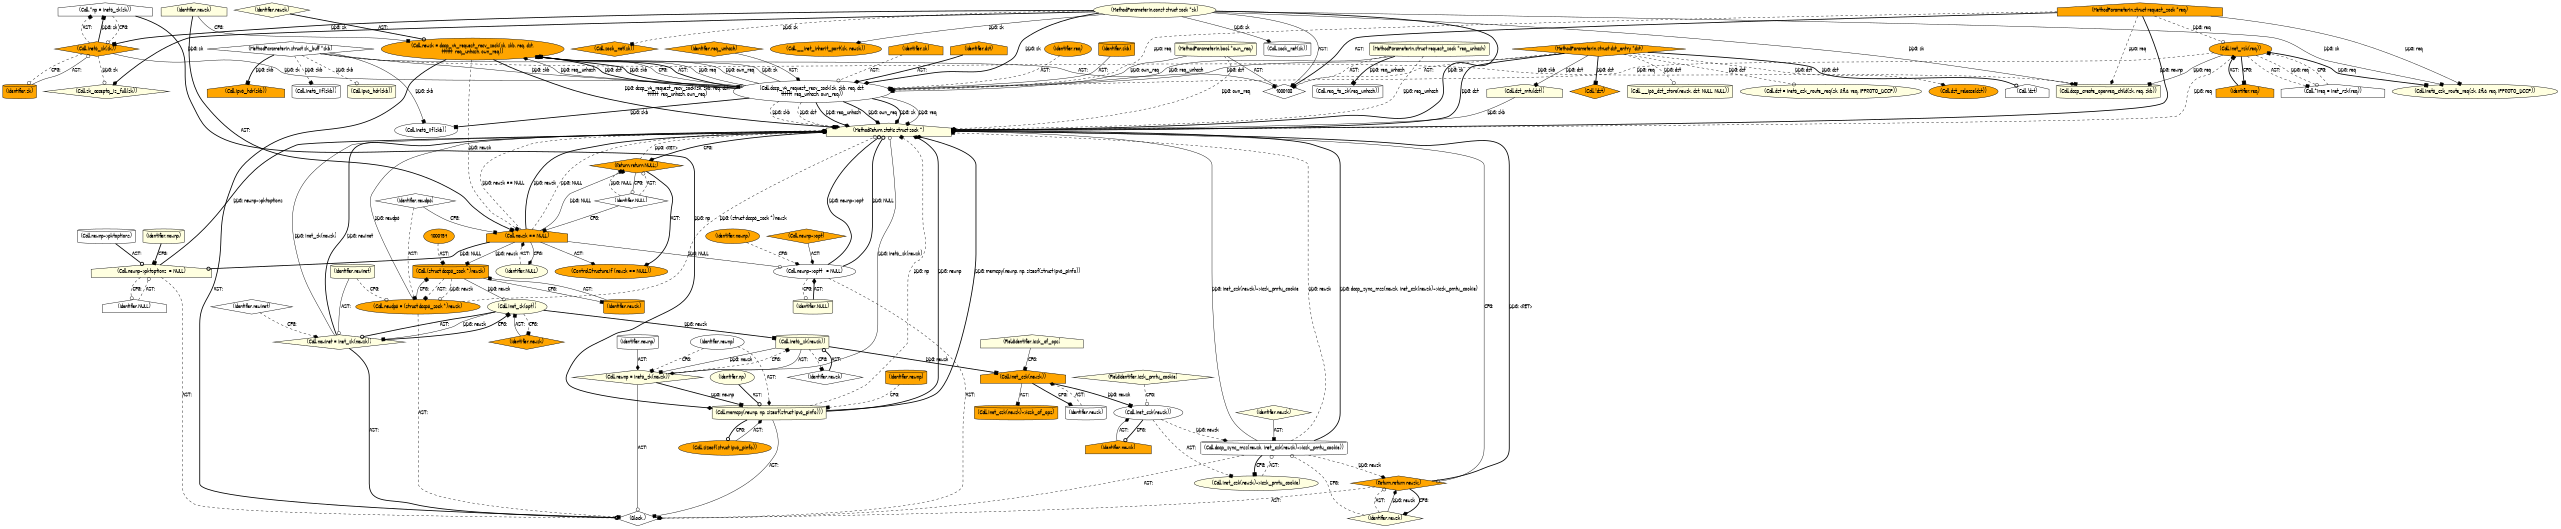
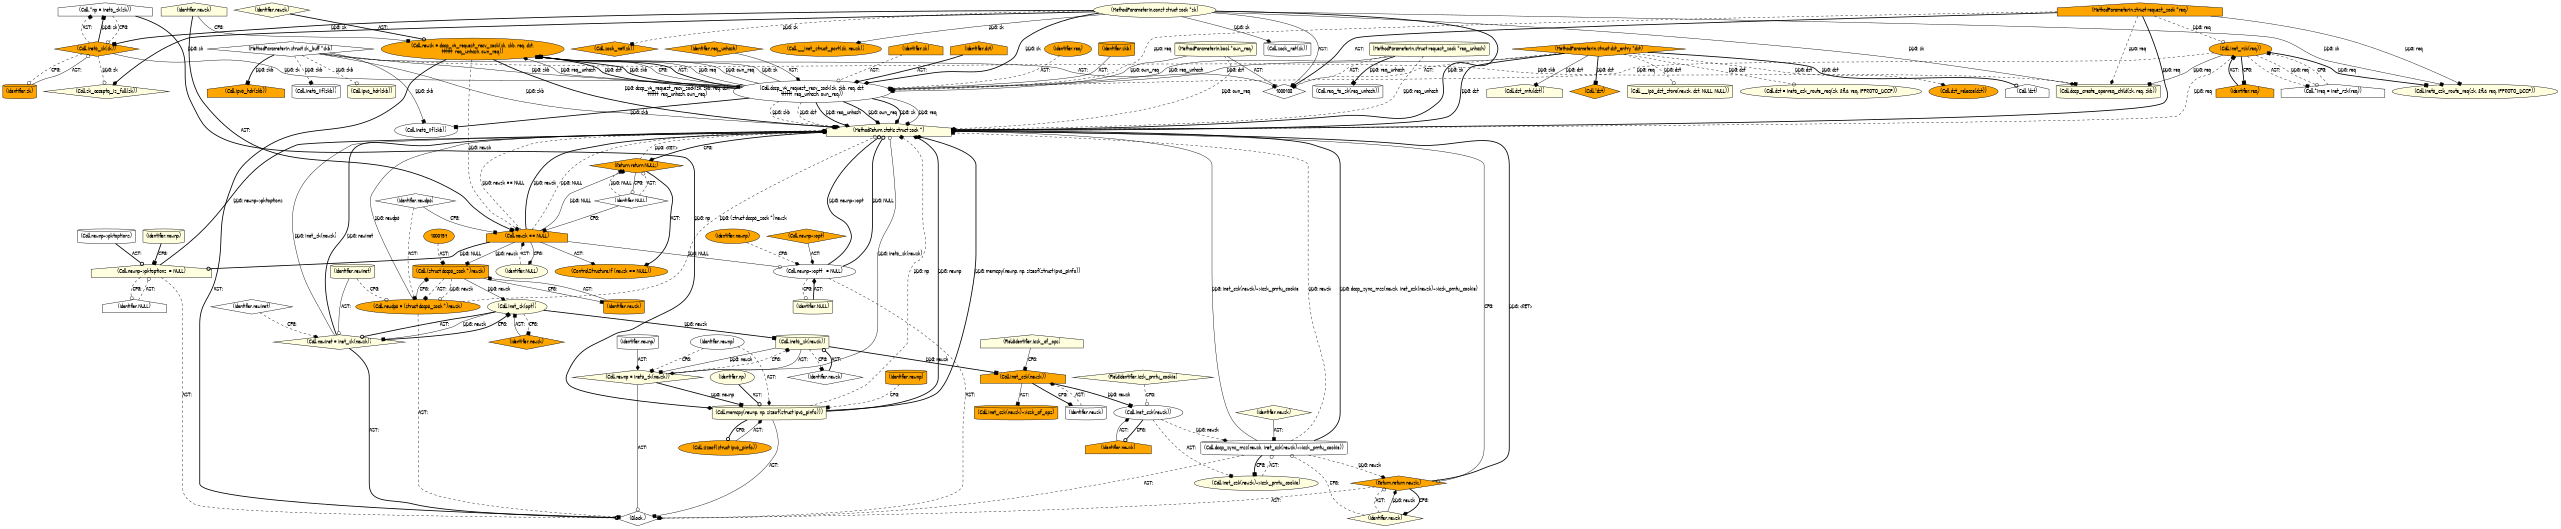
  digraph {
    fontname="Patrick Hand"
    node [fillcolor=orange fontname="Patrick Hand" shape=diamond style=filled]
    edge [arrowhead=box fontname="Patrick Hand" style=dashed]
    n1 [label="(Call,newsk = dccp_v4_request_recv_sock(sk, skb, req, dst,\n\t\t\t\t\t\t  req_unhash, own_req))" shape=ellipse]
    n2 [fillcolor=white label="(Call,dccp_v4_request_recv_sock(sk, skb, req, dst,\n\t\t\t\t\t\t  req_unhash, own_req))" shape=ellipse]
    n3 [label="(Call,newsk == NULL)" shape=house]
    n4 [fillcolor=white label="(Block,)"]
    n5 [fillcolor=lightyellow label="(MethodReturn,static struct sock *)" shape=house]
    n6 [fillcolor=white label="(Call,inet6_iif(skb))" shape=ellipse]
    n7 [label="(Return,return NULL;)"]
    n8 [label="(Call,(struct dccp6_sock *)newsk)" shape=cylinder]
    n9 [fillcolor=lightyellow label="(Call,newnp->pktoptions  = NULL)" shape=house]
    n10 [fillcolor=white label="(Call,newnp->opt\t   = NULL)" shape=ellipse]
    n11 [label="(ControlStructure,if (newsk == NULL))" shape=ellipse]
    n12 [fillcolor=lightyellow label="(Identifier,NULL)" shape=ellipse]
    n13 [label="(Return,return newsk;)"]
    n14 [label="(Call,inet6_sk(sk))"]
    n15 [fillcolor=white label="(Call,*np = inet6_sk(sk))" shape=house]
    n16 [fillcolor=lightyellow label="(Call,sk_acceptq_is_full(sk))"]
    n17 [label="(Identifier,sk)" shape=cylinder]
    n18 [fillcolor=lightyellow label="(Call,memcpy(newnp, np, sizeof(struct ipv6_pinfo)))" shape=cylinder]
    n19 [fillcolor=lightyellow label="(MethodParameterIn,const struct sock *sk)" shape=ellipse]
    n20 [fillcolor=white label="(Call,sock_net(sk))" shape=cylinder]
    n21 [fillcolor=lightyellow label="(Call,inet6_csk_route_req(sk, &fl6, req, IPPROTO_DCCP))" shape=ellipse]
    n22 [fillcolor=lightyellow label="(Call,dccp_create_openreq_child(sk, req, skb))" shape=cylinder]
    n23 [label="(Call,sock_net(sk))"]
-   n24 [label="(Call,__inet_inherit_port(sk, newsk))" shape=ellipse]
+   n24 [label="(Call,__inet_struct_port(sk, newsk))" shape=ellipse]
    1000108 [fillcolor=white]
    n26 [fillcolor=white label="(MethodParameterIn,struct sk_buff *skb)"]
    n27 [fillcolor=white label="(Call,inet6_iif(skb))" shape=cylinder]
    n28 [fillcolor=lightyellow label="(Call,ipv6_hdr(skb))" shape=cylinder]
    n29 [label="(Call,ipv6_hdr(skb))" shape=house]
    n30 [label="(Call,inet_rsk(req))" shape=ellipse]
    n31 [label="(Identifier,req)" shape=house]
    n32 [fillcolor=white label="(Call,*ireq = inet_rsk(req))" shape=house]
    n33 [label="(MethodParameterIn,struct request_sock *req)" shape=house]
    n34 [label="(MethodParameterIn,struct dst_entry *dst)"]
    n35 [fillcolor=lightyellow label="(Call,dst_mtu(dst))" shape=house]
    n36 [fillcolor=lightyellow label="(Call,__ip6_dst_store(newsk, dst, NULL, NULL))" shape=cylinder]
    n37 [fillcolor=lightyellow label="(Call,dst = inet6_csk_route_req(sk, &fl6, req, IPPROTO_DCCP))" shape=ellipse]
    n38 [label="(Call,dst_release(dst))" shape=ellipse]
    n39 [fillcolor=white label="(Call,!dst)" shape=house]
    n40 [label="(Call,!dst)"]
    n41 [fillcolor=lightyellow label="(MethodParameterIn,struct request_sock *req_unhash)" shape=cylinder]
    n42 [fillcolor=white label="(Call,req_to_sk(req_unhash))" shape=cylinder]
    n43 [fillcolor=lightyellow label="(MethodParameterIn,bool *own_req)" shape=cylinder]
    n44 [fillcolor=white label="(Identifier,NULL)"]
    n45 [label="(Call,newdp6 = (struct dccp6_sock *)newsk)" shape=ellipse]
    n46 [fillcolor=lightyellow label="(Call,inet_sk(opt))" shape=ellipse]
    n47 [label="(Identifier,newsk)" shape=cylinder]
    n48 [fillcolor=white label="(Identifier,NULL)" shape=house]
    n49 [fillcolor=lightyellow label="(Identifier,NULL)" shape=cylinder]
    n50 [fillcolor=lightyellow label="(Call,newinet = inet_sk(newsk))"]
    n51 [fillcolor=lightyellow label="(Call,inet6_sk(newsk))" shape=cylinder]
    n52 [label="(Identifier,newsk)"]
    n53 [fillcolor=lightyellow label="(Call,newnp = inet6_sk(newsk))"]
    n54 [label="(Call,inet_csk(newsk))" shape=house]
    n55 [fillcolor=white label="(Identifier,newsk)"]
    n56 [fillcolor=white label="(Call,inet_csk(newsk))" shape=ellipse]
    n57 [label="(Call,inet_csk(newsk)->icsk_af_ops)" shape=cylinder]
    n58 [fillcolor=white label="(Identifier,newsk)" shape=cylinder]
    n59 [label="(Call,sizeof(struct ipv6_pinfo))" shape=ellipse]
    n60 [fillcolor=white label="(Call,dccp_sync_mss(newsk, inet_csk(newsk)->icsk_pmtu_cookie))" shape=cylinder]
    n61 [label="(Identifier,newsk)" shape=house]
    n62 [fillcolor=lightyellow label="(Call,inet_csk(newsk)->icsk_pmtu_cookie)" shape=ellipse]
    n63 [fillcolor=lightyellow label="(Identifier,newsk)"]
    n64 [fillcolor=lightyellow label="(Identifier,newsk)"]
    n65 [fillcolor=lightyellow label="(Identifier,np)" shape=ellipse]
    n66 [fillcolor=white label="(Identifier,newnp)" shape=cylinder]
    n67 [fillcolor=white label="(Identifier,newinet)"]
    n68 [fillcolor=lightyellow label="(FieldIdentifier,icsk_af_ops)" shape=house]
    n69 [fillcolor=lightyellow label="(Identifier,newsk)"]
    n70 [label="(Identifier,req)" shape=ellipse]
    n71 [fillcolor=lightyellow label="(FieldIdentifier,icsk_pmtu_cookie)"]
    n72 [label="(Identifier,skb)" shape=cylinder]
    n73 [fillcolor=white label="(Call,newnp->pktoptions)" shape=cylinder]
    n74 [fillcolor=white label="(Identifier,newdp6)"]
    n75 [label="(Identifier,sk)" shape=house]
    n76 [label="(Identifier,newnp)" shape=ellipse]
    n77 [fillcolor=white label="(Identifier,newnp)" shape=ellipse]
    n78 [label="(Identifier,req_unhash)"]
    n79 [fillcolor=lightyellow label="(Identifier,newsk)" shape=house]
    n80 [label="(Identifier,newnp)" shape=cylinder]
    n81 [label="(Identifier,dst)" shape=house]
    n82 [label="(Call,newnp->opt)"]
    n83 [fillcolor=lightyellow label="(Identifier,newnp)" shape=cylinder]
    n84 [fillcolor=lightyellow label="(Identifier,newinet)" shape=cylinder]
    1000157 [shape=ellipse]
    n1 -> n2 [arrowhead=odot label="CFG: " style=solid]
    n1 -> n3 [label="DDG: newsk"]
    n1 -> n4 [arrowhead=odot label="AST: " style=bold]
    n1 -> n5 [label="DDG: dccp_v4_request_recv_sock(sk, skb, req, dst,\n\t\t\t\t\t\t  req_unhash, own_req)" style=bold]
    n2 -> n1 [arrowhead=diamond label="AST: " style=bold]
    n2 -> n1 [arrowhead=odot label="DDG: req" style=solid]
    n2 -> n1 [arrowhead=odot label="DDG: own_req" style=solid]
    n2 -> n1 [label="DDG: sk" style=solid]
    n2 -> n1 [arrowhead=diamond label="DDG: req_unhash" style=solid]
    n2 -> n1 [label="DDG: dst" style=bold]
    n2 -> n1 [arrowhead=diamond label="DDG: skb" style=bold]
    n2 -> n5 [arrowhead=diamond label="DDG: sk" style=bold]
    n2 -> n5 [label="DDG: req" style=solid]
    n2 -> n5 [arrowhead=diamond label="DDG: skb"]
    n2 -> n5 [arrowhead=diamond label="DDG: dst"]
    n2 -> n5 [arrowhead=diamond label="DDG: req_unhash" style=bold]
    n2 -> n5 [arrowhead=diamond label="DDG: own_req" style=bold]
    n2 -> n6 [label="DDG: skb" style=bold]
    n3 -> n5 [arrowhead=diamond label="DDG: NULL"]
    n3 -> n5 [arrowhead=odot label="DDG: newsk == NULL"]
    n3 -> n5 [arrowhead=diamond label="DDG: newsk" style=bold]
    n3 -> n7 [label="DDG: NULL" style=solid]
    n3 -> n8 [label="DDG: newsk" style=solid]
    n3 -> n9 [arrowhead=odot label="DDG: NULL" style=bold]
    n3 -> n10 [arrowhead=odot label="DDG: NULL" style=solid]
    n3 -> n11 [arrowhead=diamond label="AST: " style=solid]
    n3 -> n12 [arrowhead=diamond label="CFG: " style=solid]
    n5 -> n7 [arrowhead=diamond label="CFG: " style=bold]
    n5 -> n13 [arrowhead=odot label="CFG: " style=solid]
    n7 -> n5 [arrowhead=odot label="DDG: <RET>"]
    n7 -> n11 [arrowhead=diamond label="AST: " style=bold]
    n7 -> n44 [arrowhead=odot label="CFG: " style=solid]
    n8 -> n45 [label="AST: "]
    n8 -> n45 [arrowhead=odot label="DDG: newsk"]
-   n8 -> n46 [arrowhead=odot label="DDG: newsk" style=solid]
+   n8 -> n46 [arrowhead=diamond label="DDG: newsk" style=solid]
    n8 -> n47 [label="CFG: " style=solid]
    n9 -> n4 [arrowhead=odot label="AST: "]
    n9 -> n5 [arrowhead=odot label="DDG: newnp->pktoptions" style=bold]
    n9 -> n48 [arrowhead=odot label="CFG: "]
    n10 -> n4 [arrowhead=diamond label="AST: "]
    n10 -> n5 [arrowhead=odot label="DDG: NULL" style=bold]
    n10 -> n5 [arrowhead=odot label="DDG: newnp->opt" style=bold]
    n10 -> n49 [arrowhead=odot label="CFG: "]
    n12 -> n3 [arrowhead=diamond label="AST: "]
    n13 -> n4 [label="AST: "]
    n13 -> n5 [arrowhead=odot label="DDG: <RET>" style=bold]
    n13 -> n63 [arrowhead=diamond label="CFG: " style=bold]
    n14 -> n2 [arrowhead=odot label="DDG: sk" style=solid]
    n14 -> n15 [label="AST: "]
    n14 -> n15 [label="DDG: sk" style=bold]
    n14 -> n16 [arrowhead=odot label="DDG: sk"]
    n14 -> n17 [arrowhead=odot label="CFG: "]
    n15 -> n14 [arrowhead=odot label="CFG: "]
    n15 -> n18 [arrowhead=diamond label="DDG: np" style=bold]
    n17 -> n14 [arrowhead=odot label="AST: " style=solid]
    n18 -> n4 [label="AST: " style=solid]
    n18 -> n5 [arrowhead=diamond label="DDG: newnp" style=bold]
    n18 -> n5 [label="DDG: np"]
    n18 -> n5 [arrowhead=diamond label="DDG: memcpy(newnp, np, sizeof(struct ipv6_pinfo))" style=bold]
    n18 -> n59 [arrowhead=odot label="CFG: " style=bold]
    n19 -> n2 [arrowhead=diamond label="DDG: sk" style=bold]
    n19 -> n5 [arrowhead=odot label="DDG: sk" style=bold]
    n19 -> n14 [label="DDG: sk" style=bold]
    n19 -> n16 [arrowhead=diamond label="DDG: sk" style=bold]
    n19 -> n20 [arrowhead=diamond label="DDG: sk" style=solid]
    n19 -> n21 [label="DDG: sk" style=solid]
    n19 -> n22 [arrowhead=diamond label="DDG: sk" style=solid]
    n19 -> n23 [label="DDG: sk"]
    n19 -> n24 [arrowhead=diamond label="DDG: sk" style=solid]
    n19 -> 1000108 [arrowhead=diamond label="AST: " style=solid]
    n26 -> n2 [label="DDG: skb" style=solid]
-   n35 -> n5 [arrowhead=diamond label="DDG: skb" style=solid]
+   n26 -> n5 [arrowhead=diamond label="DDG: skb" style=solid]
    n26 -> n6 [label="DDG: skb" style=solid]
    n26 -> n22 [label="DDG: skb"]
    n26 -> 1000108 [label="AST: " style=solid]
    n26 -> n27 [label="DDG: skb"]
    n26 -> n28 [arrowhead=odot label="DDG: skb"]
    n26 -> n29 [label="DDG: skb" style=bold]
    n30 -> n2 [label="DDG: req"]
    n30 -> n5 [arrowhead=diamond label="DDG: req"]
    n30 -> n21 [label="DDG: req" style=bold]
    n30 -> n22 [label="DDG: req" style=solid]
    n30 -> n31 [label="CFG: " style=bold]
    n30 -> n32 [label="AST: "]
    n30 -> n32 [arrowhead=odot label="DDG: req"]
    n31 -> n30 [label="AST: " style=bold]
    n32 -> n30 [label="CFG: "]
    n33 -> n2 [arrowhead=diamond label="DDG: req"]
-   n33 -> n5 [label="DDG: newnp" style=bold]
+   n33 -> n5 [label="DDG: req" style=bold]
    n33 -> n21 [label="DDG: req" style=solid]
    n33 -> n22 [arrowhead=diamond label="DDG: req"]
    n33 -> 1000108 [arrowhead=odot label="AST: " style=bold]
    n33 -> n30 [arrowhead=odot label="DDG: req"]
    n34 -> n2 [label="DDG: dst" style=solid]
    n34 -> n5 [label="DDG: dst" style=bold]
    n34 -> 1000108 [arrowhead=odot label="AST: "]
    n34 -> n35 [label="DDG: dst" style=solid]
    n34 -> n36 [arrowhead=odot label="DDG: dst"]
    n34 -> n37 [arrowhead=odot label="DDG: dst"]
    n34 -> n38 [arrowhead=diamond label="DDG: dst"]
    n34 -> n39 [arrowhead=odot label="DDG: dst" style=bold]
    n34 -> n40 [label="DDG: dst" style=bold]
    n41 -> n2 [arrowhead=diamond label="DDG: req_unhash" style=solid]
    n41 -> n5 [arrowhead=diamond label="DDG: req_unhash"]
    n41 -> 1000108 [label="AST: "]
    n41 -> n42 [label="DDG: req_unhash" style=bold]
    n43 -> n2 [label="DDG: own_req" style=solid]
    n43 -> n5 [arrowhead=diamond label="DDG: own_req"]
    n43 -> 1000108 [arrowhead=odot label="AST: " style=solid]
    n44 -> n3 [label="CFG: " style=solid]
    n44 -> n7 [arrowhead=odot label="AST: "]
    n44 -> n7 [label="DDG: NULL"]
    n45 -> n4 [label="AST: "]
    n45 -> n5 [label="DDG: newdp6" style=solid]
    n45 -> n5 [arrowhead=odot label="DDG: (struct dccp6_sock *)newsk"]
    n45 -> n8 [label="CFG: " style=solid]
    n46 -> n50 [arrowhead=odot label="AST: " style=bold]
    n46 -> n50 [label="DDG: newsk" style=solid]
    n46 -> n51 [label="DDG: newsk" style=bold]
    n46 -> n52 [label="CFG: "]
    n47 -> n8 [label="AST: " style=solid]
    n48 -> n9 [arrowhead=odot label="AST: "]
    n49 -> n10 [arrowhead=diamond label="AST: " style=bold]
    n50 -> n4 [arrowhead=odot label="AST: " style=bold]
    n50 -> n5 [arrowhead=odot label="DDG: newinet" style=bold]
    n50 -> n5 [label="DDG: inet_sk(newsk)" style=solid]
    n50 -> n46 [label="CFG: " style=bold]
    n51 -> n53 [arrowhead=diamond label="AST: " style=solid]
    n51 -> n53 [label="DDG: newsk" style=solid]
    n51 -> n54 [label="DDG: newsk" style=bold]
    n51 -> n55 [label="CFG: "]
    n52 -> n46 [label="AST: " style=solid]
    n53 -> n4 [arrowhead=odot label="AST: " style=solid]
    n53 -> n5 [arrowhead=odot label="DDG: inet6_sk(newsk)" style=solid]
    n53 -> n18 [label="DDG: newnp" style=bold]
    n53 -> n51 [label="CFG: "]
    n54 -> n56 [label="DDG: newsk" style=bold]
    n54 -> n57 [label="AST: " style=solid]
    n54 -> n58 [arrowhead=diamond label="CFG: " style=bold]
    n55 -> n51 [arrowhead=odot label="AST: " style=bold]
    n56 -> n60 [arrowhead=diamond label="DDG: newsk"]
    n56 -> n61 [arrowhead=odot label="CFG: " style=bold]
    n56 -> n62 [label="AST: "]
    n58 -> n54 [arrowhead=diamond label="AST: "]
    n59 -> n18 [arrowhead=diamond label="AST: " style=solid]
    n60 -> n4 [arrowhead=odot label="AST: "]
    n60 -> n5 [arrowhead=diamond label="DDG: inet_csk(newsk)->icsk_pmtu_cookie" style=solid]
    n60 -> n5 [arrowhead=odot label="DDG: dccp_sync_mss(newsk, inet_csk(newsk)->icsk_pmtu_cookie)" style=bold]
    n60 -> n5 [label="DDG: newsk"]
    n60 -> n13 [arrowhead=diamond label="DDG: newsk"]
    n60 -> n62 [label="CFG: " style=bold]
    n61 -> n56 [arrowhead=diamond label="AST: " style=solid]
    n62 -> n60 [arrowhead=odot label="AST: "]
    n63 -> n13 [arrowhead=odot label="AST: "]
    n63 -> n13 [arrowhead=diamond label="DDG: newsk" style=solid]
    n63 -> n60 [arrowhead=odot label="CFG: "]
    n64 -> n60 [label="AST: " style=solid]
    n65 -> n18 [arrowhead=odot label="AST: " style=bold]
    n66 -> n53 [arrowhead=diamond label="AST: " style=solid]
    n67 -> n50 [arrowhead=diamond label="CFG: "]
    n68 -> n54 [label="CFG: " style=solid]
    n69 -> n1 [arrowhead=odot label="AST: " style=bold]
    n70 -> n2 [arrowhead=odot label="AST: "]
    n71 -> n56 [arrowhead=odot label="CFG: "]
    n72 -> n2 [label="AST: " style=solid]
    n73 -> n9 [arrowhead=odot label="AST: " style=bold]
    n74 -> n3 [label="CFG: " style=solid]
    n74 -> n45 [label="AST: "]
    n75 -> n2 [arrowhead=odot label="AST: "]
    n76 -> n10 [arrowhead=diamond label="CFG: "]
    n77 -> n18 [arrowhead=diamond label="AST: "]
    n77 -> n53 [label="CFG: "]
    n78 -> n2 [arrowhead=diamond label="AST: " style=solid]
    n79 -> n1 [label="CFG: " style=solid]
    n79 -> n3 [label="AST: " style=bold]
    n80 -> n18 [label="CFG: "]
    n81 -> n2 [arrowhead=diamond label="AST: " style=bold]
    n82 -> n10 [arrowhead=diamond label="AST: " style=solid]
    n83 -> n9 [label="CFG: " style=bold]
    n84 -> n45 [arrowhead=odot label="CFG: "]
    n84 -> n50 [arrowhead=odot label="AST: " style=solid]
    1000157 -> n8 [label="AST: "]
  }
